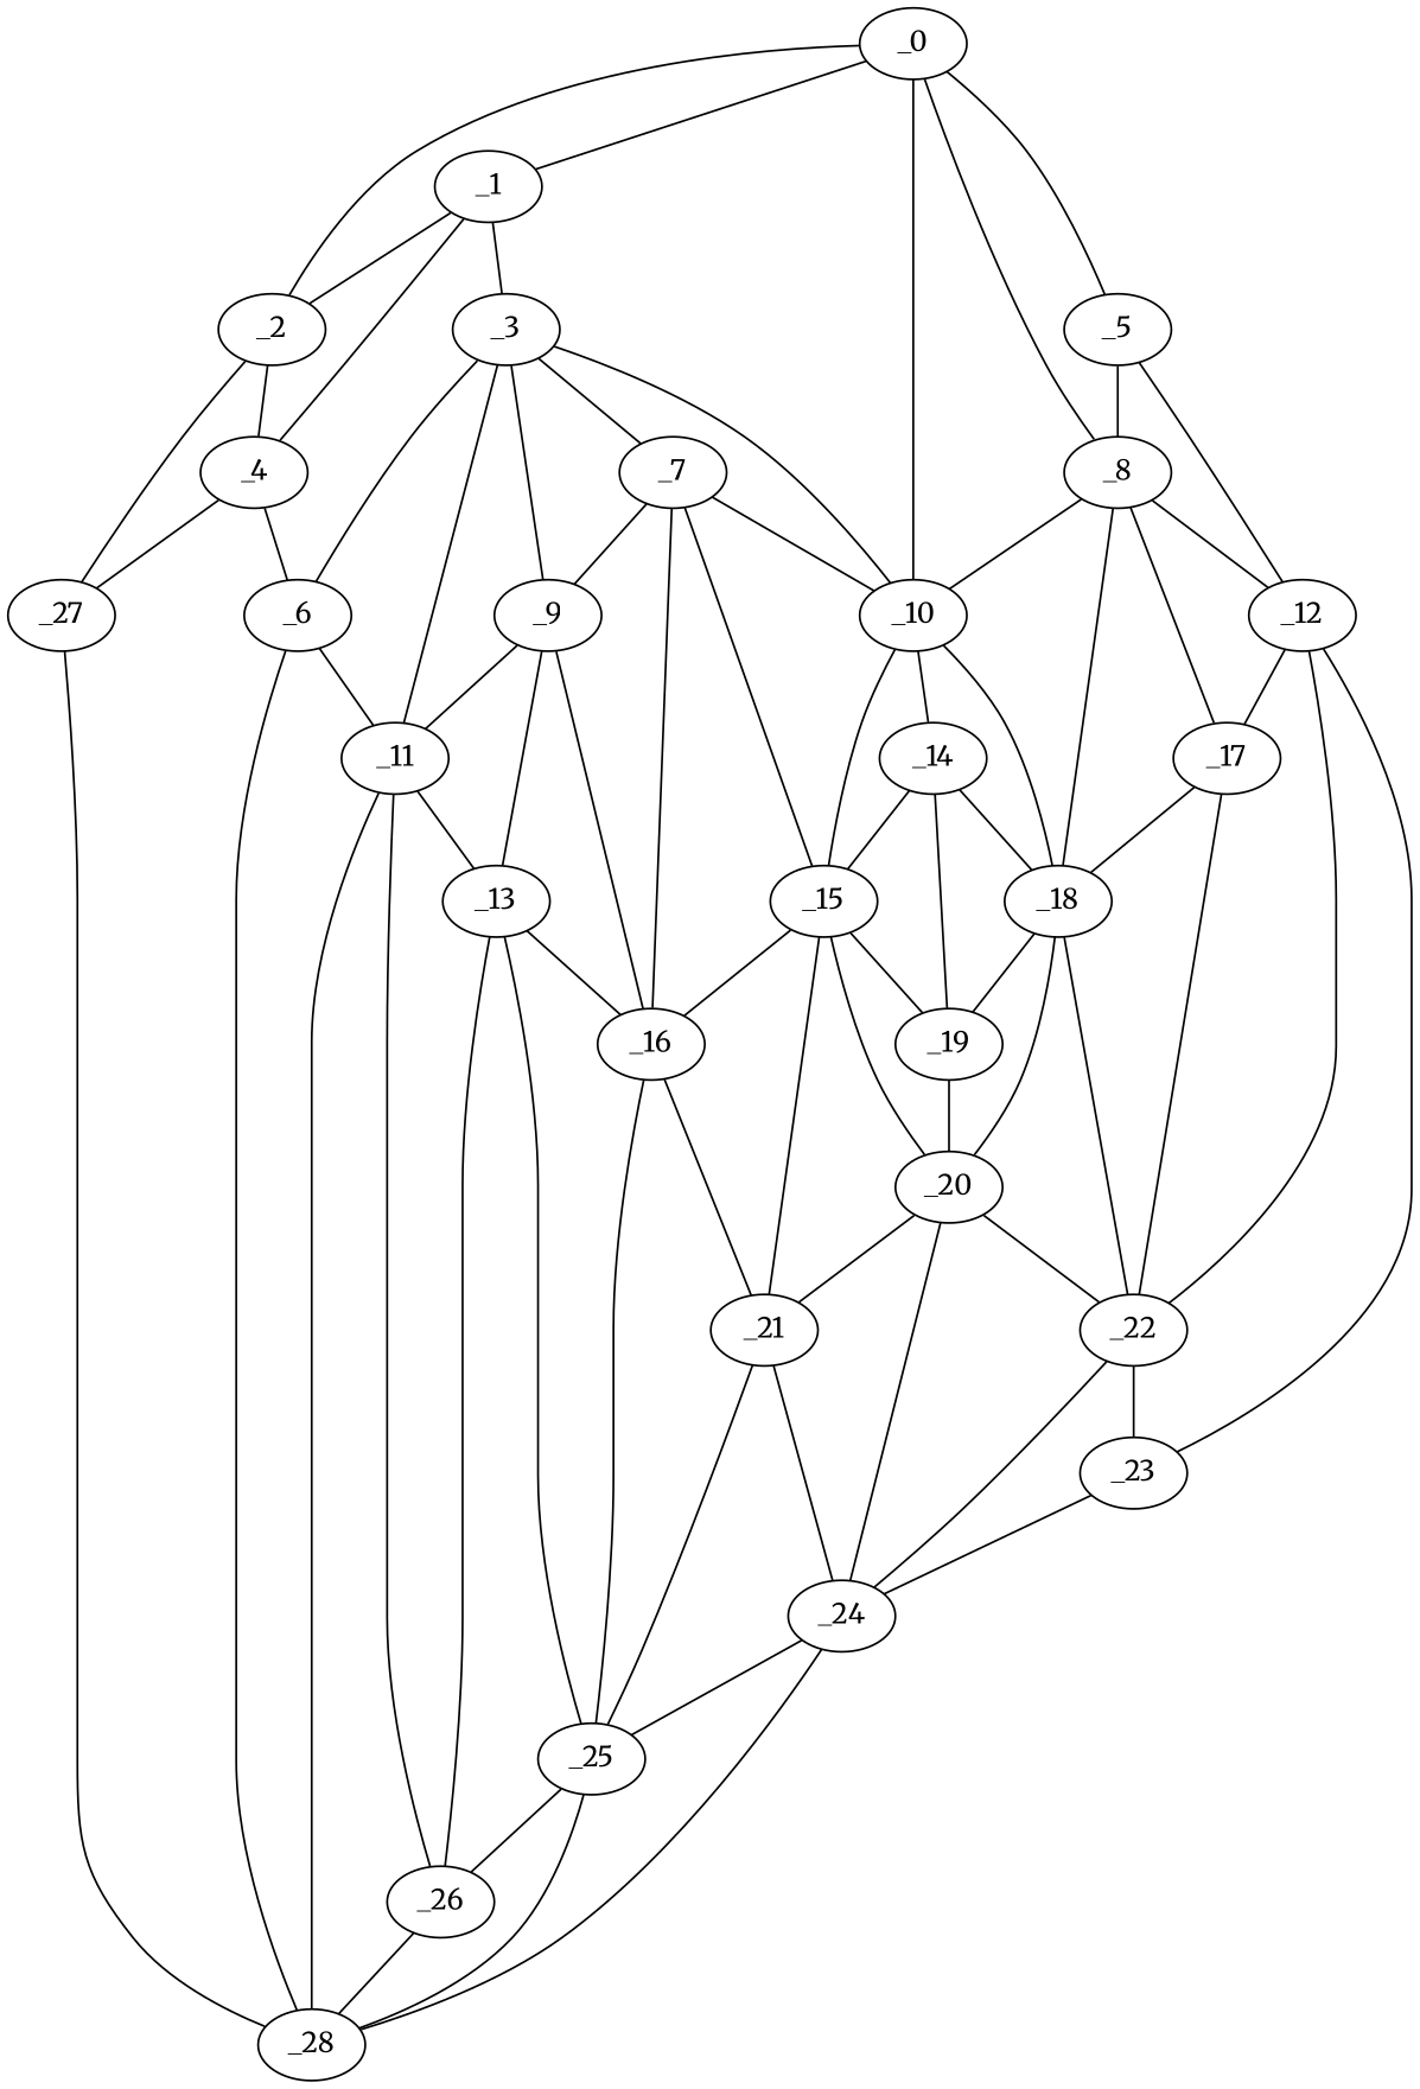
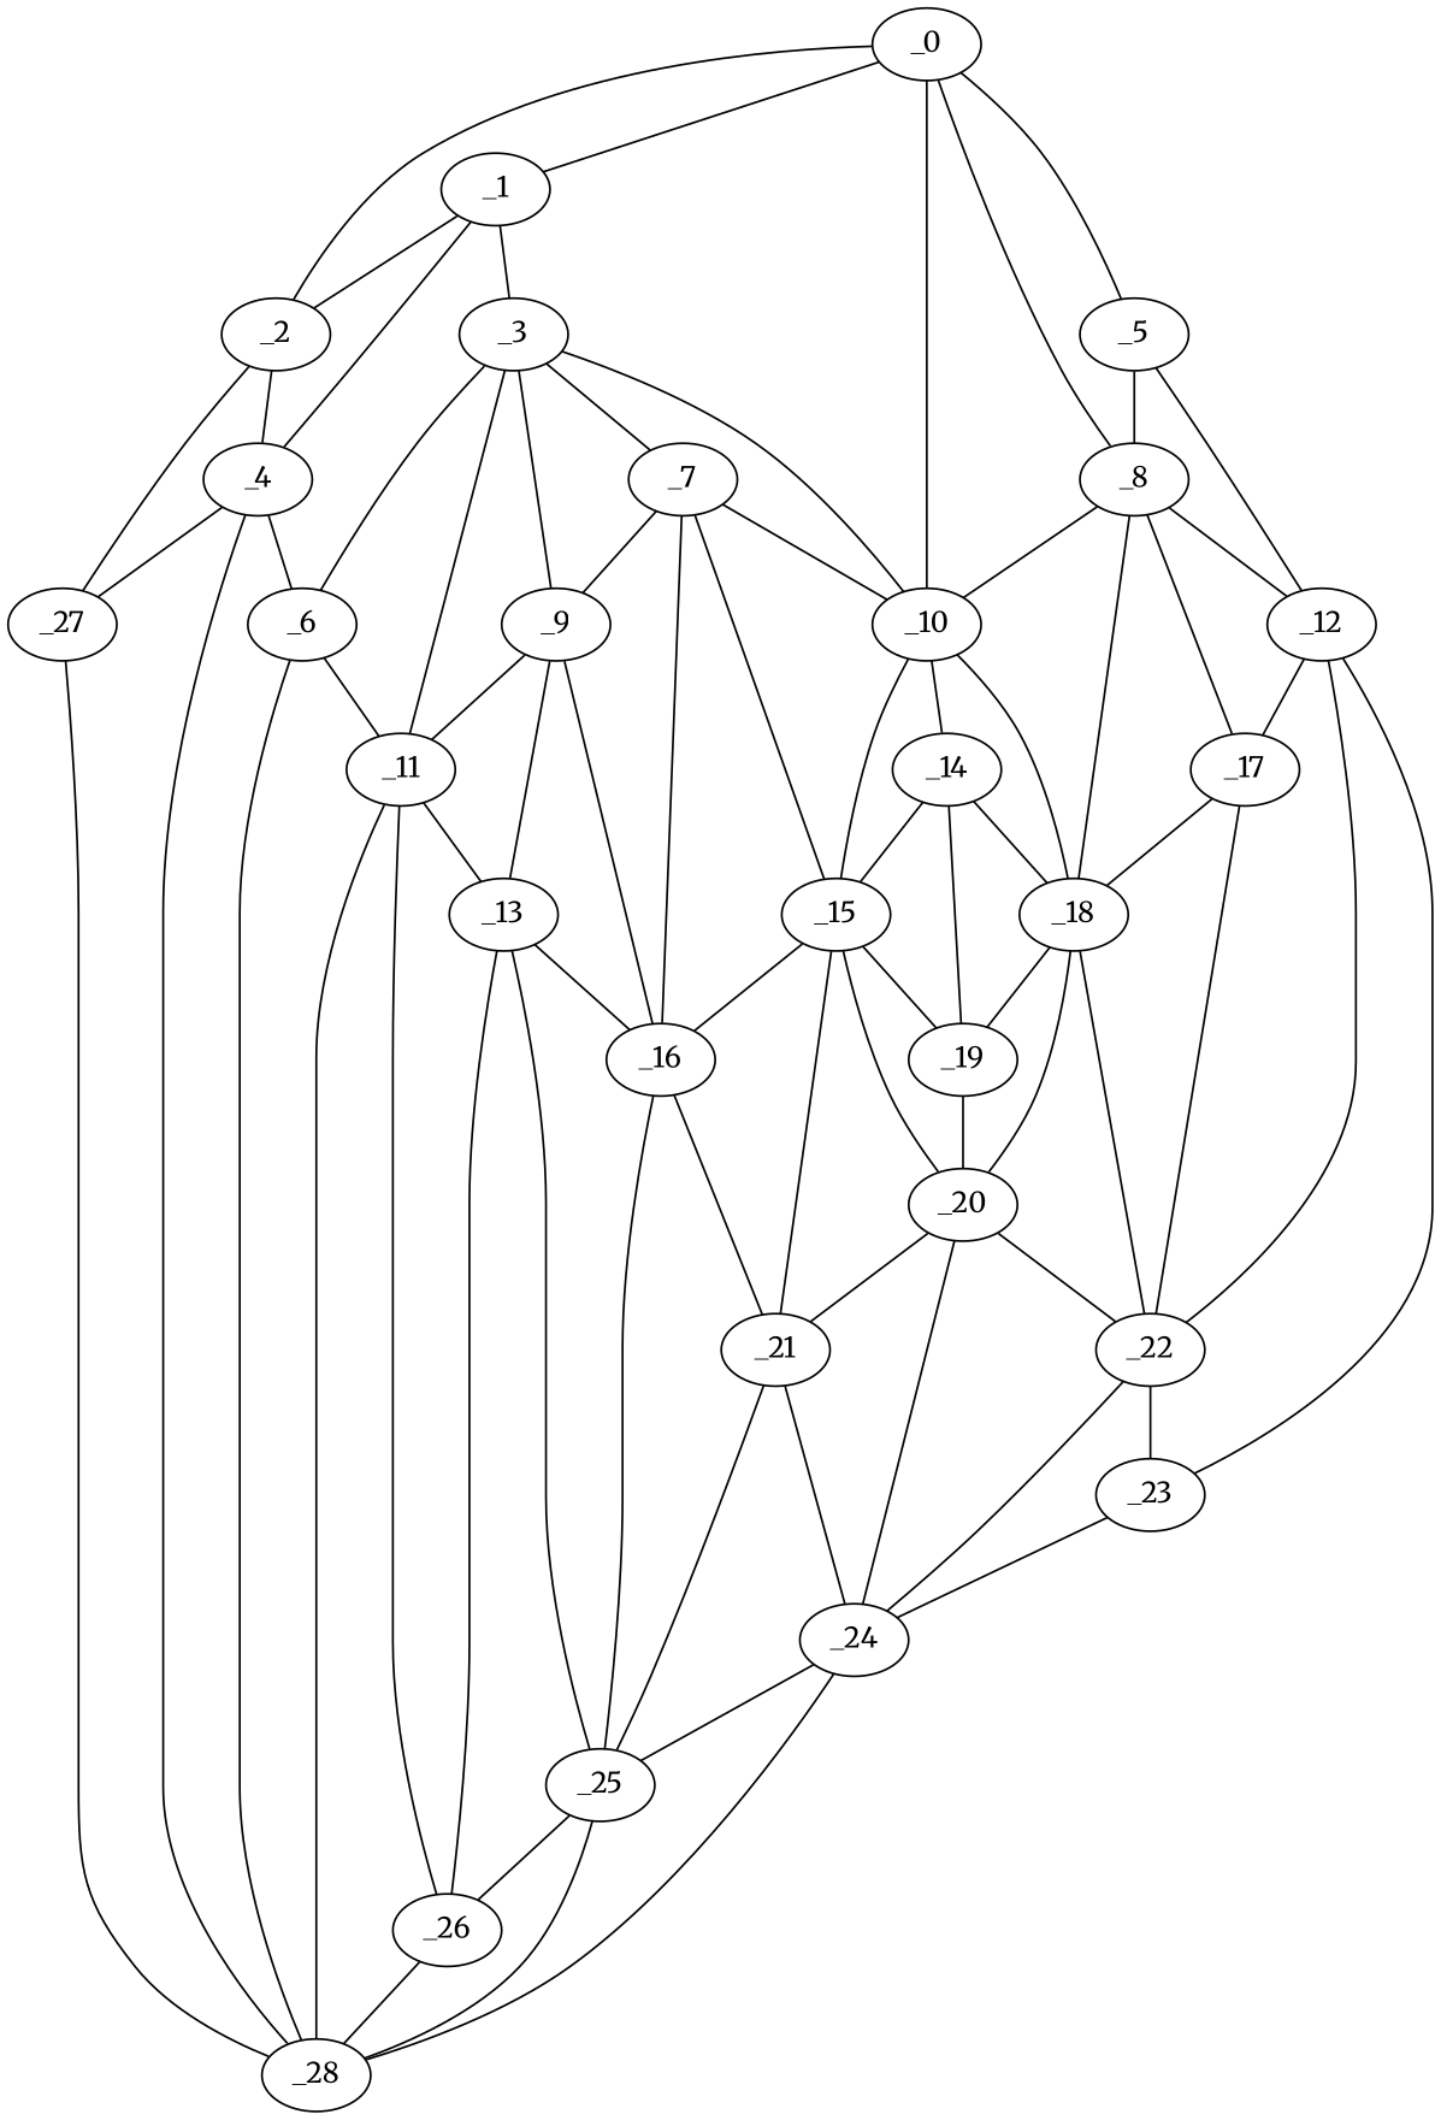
  graph {
    fontname=Merriweather
    node [fontname=Merriweather x=97 y=105]
    edge [fontname=Merriweather valence=2]
    _0 [x=37 y=8]
    _1 [x=39]
    _2 [x=39 y=115]
    _5 [x=49 y=3]
    _8 [x=52 y=10]
    _10 [x=55 y=29]
    _3 [x=45 y=50]
    _4 [x=45 y=100]
    _27 [y=114]
    _6 [x=49 y=91]
    _7 [x=51 y=44]
    _9 [x=54 y=54]
    _11 [x=56 y=77]
    _12 [x=61 y=6]
    _17 [x=65 y=11]
    _18 [x=67 y=20]
    _15 [x=63 y=39]
    _14 [x=63 y=32]
    _28 [x=98]
    _16 [x=63 y=53]
    _13 [x=62 y=71]
    _26 [y=79]
    _22 [x=84 y=17]
    _23 [x=93 y=14]
    _19 [x=70 y=29]
    _20 [x=76 y=30]
    _21 [x=79 y=44]
    _25 [y=67]
    _24 [y=22]
    _0 -- _1
    _0 -- _2 [valence=1]
    _0 -- _5 [valence=1]
    _0 -- _8
    _0 -- _10 [valence=1]
    _1 -- _2 [valence=1]
    _1 -- _3 [valence=1]
    _1 -- _4 [valence=1]
    _2 -- _4 [valence=1]
    _2 -- _27 [valence=1]
    _5 -- _8 [valence=1]
    _5 -- _12 [valence=1]
    _8 -- _10
    _8 -- _12
    _8 -- _17
    _8 -- _18 [valence=1]
    _10 -- _18
    _10 -- _15
    _10 -- _14 [valence=1]
    _3 -- _10 [valence=1]
    _3 -- _6 [valence=1]
    _3 -- _7
    _3 -- _9
    _3 -- _11
    _4 -- _27
    _4 -- _6
+   _4 -- _28 [valence=1]
    _27 -- _28 [valence=1]
    _6 -- _11
    _6 -- _28
    _7 -- _10
    _7 -- _9
    _7 -- _15 [valence=1]
    _7 -- _16
    _9 -- _11
    _9 -- _16 [valence=1]
    _9 -- _13
    _11 -- _28
    _11 -- _13
    _11 -- _26
    _12 -- _17
    _12 -- _22
    _12 -- _23 [valence=1]
    _17 -- _18
    _17 -- _22
    _18 -- _22
    _18 -- _19 [valence=1]
    _18 -- _20
    _15 -- _16 [valence=1]
    _15 -- _19 [valence=1]
    _15 -- _20
    _15 -- _21
    _14 -- _18 [valence=1]
    _14 -- _15
    _14 -- _19
    _16 -- _21
    _16 -- _25 [valence=1]
    _13 -- _16 [valence=1]
    _13 -- _26
    _13 -- _25
    _26 -- _28 [valence=1]
    _22 -- _23 [valence=1]
    _22 -- _24 [valence=1]
    _23 -- _24 [valence=1]
    _19 -- _20
    _20 -- _22
    _20 -- _21
    _20 -- _24
    _21 -- _25
    _21 -- _24 [valence=1]
    _25 -- _28
    _25 -- _26 [valence=1]
    _24 -- _28 [valence=1]
    _24 -- _25
  }
